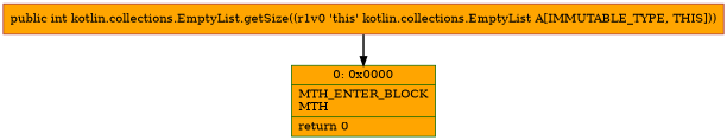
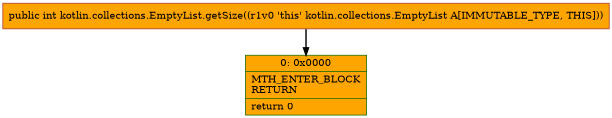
  digraph {
    node [shape=record style=filled fillcolor=orange]
-   n1 [label="{0\:\ 0x0000|MTH_ENTER_BLOCK\lMTH\l|return 0\l}" color=darkgreen]
+   n1 [label="{0\:\ 0x0000|MTH_ENTER_BLOCK\lRETURN\l|return 0\l}" color=darkgreen]
    n2 [label="{public int kotlin.collections.EmptyList.getSize((r1v0 'this' kotlin.collections.EmptyList A[IMMUTABLE_TYPE, THIS])) }" color=brown]
    n2 -> n1 [style=bold]
  }
